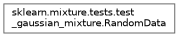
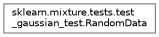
  digraph {
    rankdir=LR
-   n1 [color=grey40 fillcolor=white fontname=Helvetica fontsize=10 height=0.2 label="sklearn.mixture.tests.test\l_gaussian_mixture.RandomData" shape=box style=filled width=0.4]
+   n1 [color=grey40 fillcolor=white fontname=Helvetica fontsize=10 height=0.2 label="sklearn.mixture.tests.test\l_gaussian_test.RandomData" shape=box style=filled width=0.4]
  }
